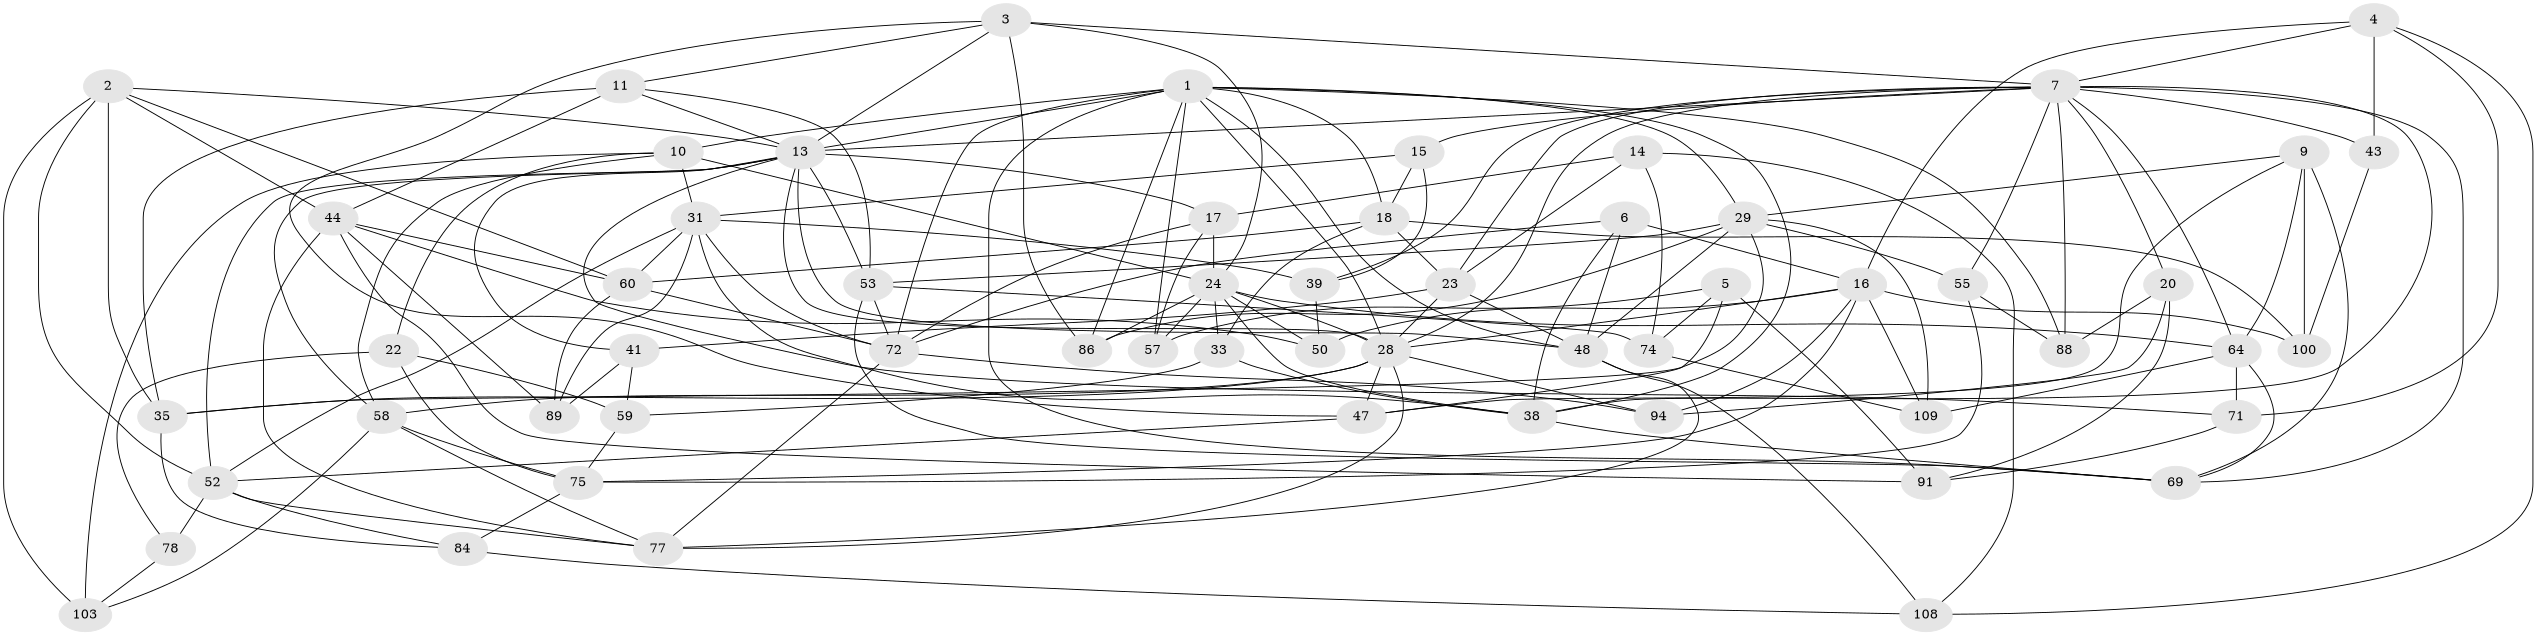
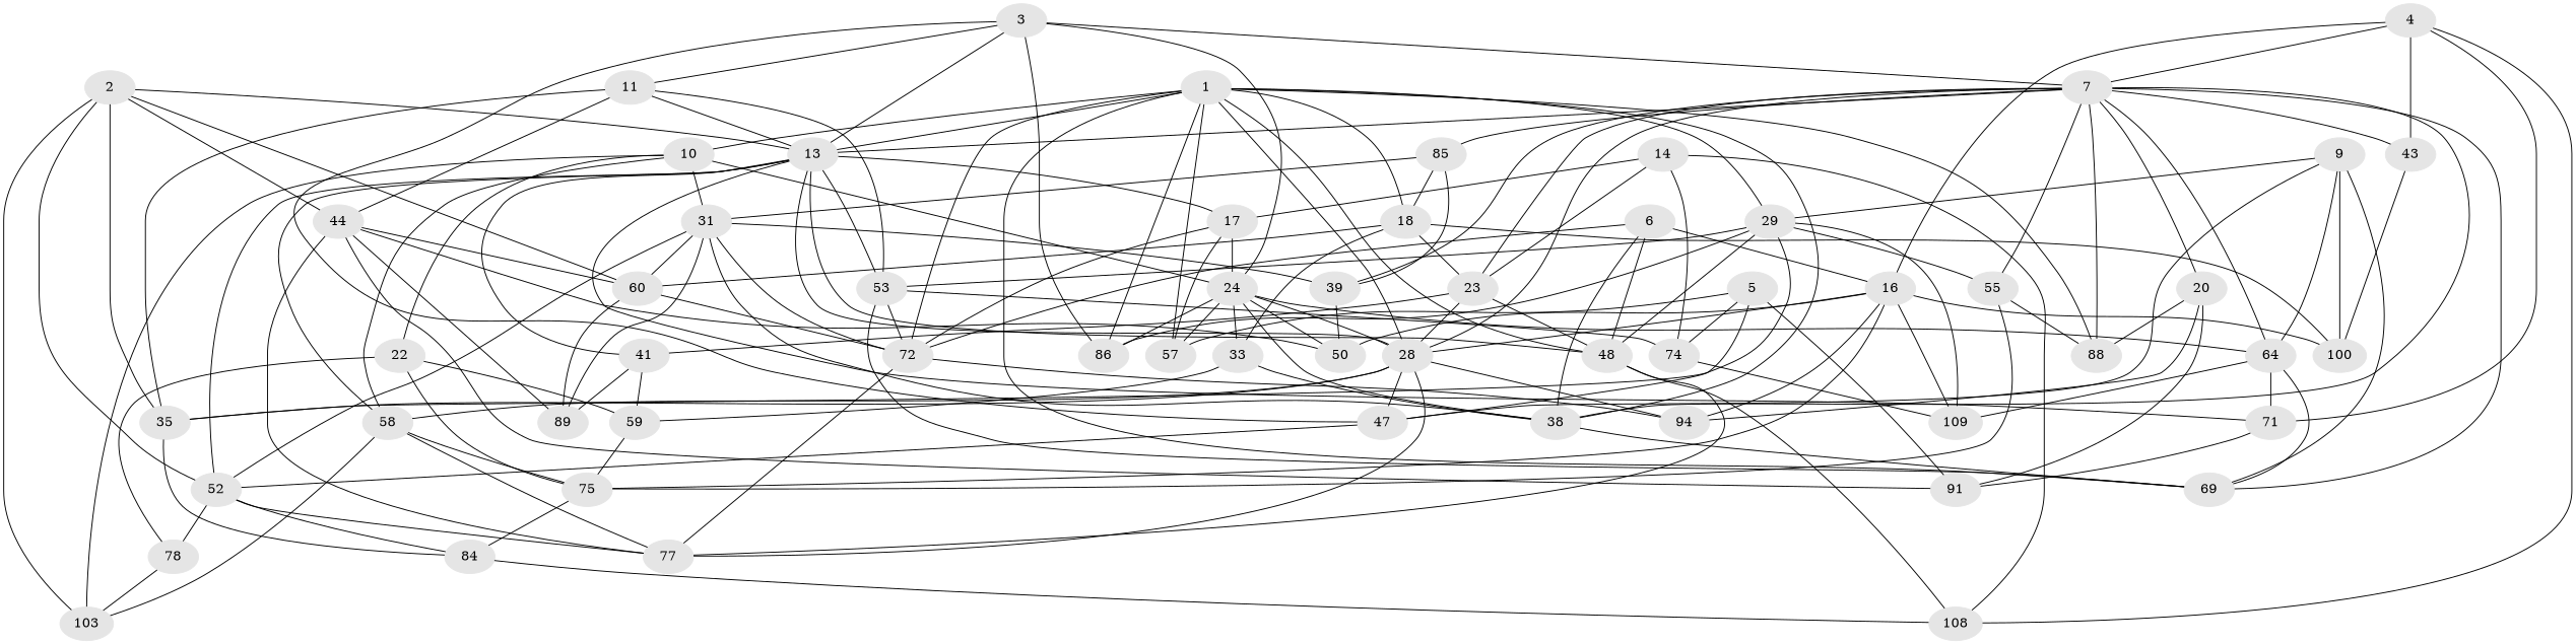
  graph {
    node [color=gray90 style=filled]
    1 [super="+19+16+92"]
    10 [super="+87"]
    13 [super="+42+97+46"]
    18 [super="+56"]
    28 [super="+40+32+66"]
    29 [super="+37"]
    38 [super="+51"]
    48 [super="+68"]
    57
    69 [super="+115"]
    72 [super="+85"]
    86
    88 [super="+116"]
    103
    24 [super="+27+62"]
    22
    31 [super="+63+90"]
    58 [super="+111"]
    52 [super="+70"]
    71
    53 [super="+95"]
    17 [super="+30+25"]
    41
    60 [super="+83"]
    23 [super="+102"]
    100
    33
    35 [super="+101"]
    47 [super="+106"]
    94
    77 [super="+104"]
    55
    109
    108
    2 [super="+119+73"]
    44 [super="+45+80"]
    84
    91
    50
    89
    78
    3 [super="+54"]
    7 [super="+34+21+8"]
    11 [super="+49"]
    43
-   15
+   15 [label=85]
    20
    39
    64 [super="+107"]
    4 [super="+12"]
    n51 [label=16 super="+99+67"]
    75 [super="+114"]
    5
    74
    6 [super="+93"]
    9 [super="+61"]
    59
    14
    1 -- 10
    1 -- 13 [weight=2]
    1 -- 18
    1 -- 28 [weight=2]
    1 -- 29
    1 -- 38
    1 -- 48
    1 -- 57
    1 -- 69
    1 -- 72
    1 -- 86
    1 -- 88
    10 -- 103
    10 -- 24
    10 -- 22
    10 -- 31
    10 -- 58
    13 -- 28
    13 -- 48
    13 -- 58
    13 -- 52
    13 -- 71
    13 -- 53
    13 -- 17
    13 -- 41
    18 -- 60
    18 -- 23
    18 -- 100
    18 -- 33
    28 -- 58
    28 -- 35
    28 -- 47
    28 -- 94
    28 -- 77
    29 -- 48
    29 -- 86
    29 -- 53
    29 -- 35
    29 -- 55
    29 -- 109
    38 -- 69
    48 -- 77
    48 -- 108
    72 -- 94
    72 -- 77
    24 -- 28
    24 -- 38
    24 -- 57
    24 -- 86
    24 -- 33
    24 -- 50
    24 -- 64
    22 -- 78
    22 -- 75
    22 -- 59
    31 -- 38
    31 -- 72
    31 -- 52
    31 -- 60
    31 -- 89
    31 -- 39
    58 -- 103
    58 -- 77
    58 -- 75
    52 -- 77
    52 -- 84
    52 -- 78 [weight=2]
    71 -- 91
    53 -- 69
    53 -- 72
    53 -- 74
    17 -- 57
    17 -- 72
    17 -- 24
    41 -- 89
    41 -- 59
    60 -- 72
    60 -- 89
    23 -- 28
    23 -- 48
    23 -- 41
    33 -- 38
    33 -- 59
    35 -- 84
    47 -- 52
    55 -- 88
    55 -- 75
    2 -- 13
    2 -- 103
    2 -- 52
    2 -- 60
    2 -- 35 [weight=2]
    2 -- 44
    44 -- 60
    44 -- 77
    44 -- 91
    44 -- 50
    44 -- 89
    84 -- 108
    78 -- 103
    3 -- 13
    3 -- 86
    3 -- 24
    3 -- 47
    3 -- 7
    3 -- 11
    7 -- 13
    7 -- 28
    7 -- 38
    7 -- 69
    7 -- 88
    7 -- 23
    7 -- 55
    7 -- 43
    7 -- 15
    7 -- 20
    7 -- 39
    7 -- 64
    11 -- 13
    11 -- 53
    11 -- 35
    11 -- 44 [weight=2]
    43 -- 100
    15 -- 18
    15 -- 31
    15 -- 39
    20 -- 88
    20 -- 94
    20 -- 91
    39 -- 50
    64 -- 69
    64 -- 71
    64 -- 109
    4 -- 71
    4 -- 108
    4 -- 7
    4 -- 43 [weight=2]
    4 -- n51
    n51 -- 28
    n51 -- 100
    n51 -- 94
    n51 -- 109
    n51 -- 50
    n51 -- 75
    75 -- 84
    5 -- 57
    5 -- 47
    5 -- 91
    5 -- 74
    74 -- 109
    6 -- 38 [weight=2]
    6 -- 48 [weight=2]
    6 -- 72
    6 -- n51
    9 -- 29
    9 -- 69
    9 -- 100
    9 -- 47 [weight=2]
    9 -- 64
    59 -- 75
    14 -- 17
    14 -- 23
    14 -- 108
    14 -- 74
  }
